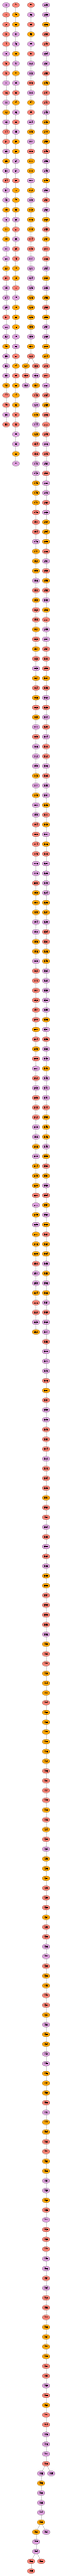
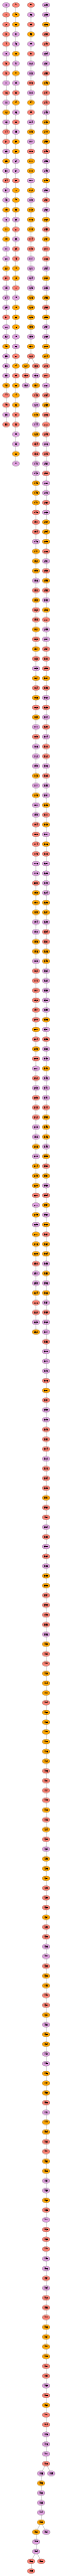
  graph {
    node [fillcolor=plum style=filled]
    1 [fillcolor=salmon]
    0
    2 [fillcolor=salmon]
    3 [fillcolor=salmon]
    4 [fillcolor=salmon]
    8
    5 [fillcolor=salmon]
    9 [fillcolor=salmon]
    7
    16 [fillcolor=salmon]
    10
    12 [fillcolor=orange]
    13
    14 [fillcolor=salmon]
    21 [fillcolor=salmon]
    23
    25 [fillcolor=orange]
    30
    34 [fillcolor=salmon]
    37
    43
    15 [fillcolor=orange]
    6
    11 [fillcolor=orange]
    18 [fillcolor=orange]
    17
    20
    22 [fillcolor=orange]
    27 [fillcolor=salmon]
    19
    24
    29
    31 [fillcolor=salmon]
    26
    32
    40 [fillcolor=orange]
    35
    36
    33
    42 [fillcolor=orange]
    44 [fillcolor=salmon]
    45 [fillcolor=salmon]
    39
    38 [fillcolor=salmon]
    41 [fillcolor=salmon]
    48 [fillcolor=orange]
    52 [fillcolor=orange]
    51
    46
    28 [fillcolor=orange]
    47
    57 [fillcolor=orange]
    59
    50 [fillcolor=salmon]
    54 [fillcolor=orange]
    56
    58 [fillcolor=salmon]
    55
    60 [fillcolor=orange]
    62 [fillcolor=orange]
    64
    67
    68 [fillcolor=salmon]
    71 [fillcolor=orange]
    49 [fillcolor=orange]
    53 [fillcolor=orange]
    63
    61 [fillcolor=salmon]
    65
    69 [fillcolor=salmon]
    73 [fillcolor=salmon]
    78 [fillcolor=orange]
    72 [fillcolor=orange]
    77 [fillcolor=salmon]
    75
    70 [fillcolor=orange]
    66 [fillcolor=orange]
    76 [fillcolor=orange]
    79
    86
    81 [fillcolor=salmon]
    84 [fillcolor=orange]
    85 [fillcolor=salmon]
    88 [fillcolor=orange]
    74 [fillcolor=orange]
    82 [fillcolor=orange]
    91 [fillcolor=salmon]
    92 [fillcolor=salmon]
    98
    83
    80 [fillcolor=orange]
    87
    90 [fillcolor=salmon]
    96
    99 [fillcolor=salmon]
    93 [fillcolor=orange]
    89
    97 [fillcolor=salmon]
    102
    103
    106 [fillcolor=salmon]
    100
    94 [fillcolor=orange]
    95 [fillcolor=salmon]
    104
    105 [fillcolor=orange]
    107
    108 [fillcolor=salmon]
    111 [fillcolor=orange]
    110 [fillcolor=orange]
    101
    112 [fillcolor=orange]
    109
    113 [fillcolor=orange]
    116 [fillcolor=orange]
    118 [fillcolor=orange]
    114 [fillcolor=salmon]
    115 [fillcolor=salmon]
    117
    121
    124
    125
    126 [fillcolor=orange]
    128 [fillcolor=orange]
    129 [fillcolor=orange]
    135 [fillcolor=orange]
    139
    131 [fillcolor=orange]
    122 [fillcolor=salmon]
    127 [fillcolor=orange]
    133 [fillcolor=salmon]
    130 [fillcolor=salmon]
    132
    136
    137 [fillcolor=orange]
    143 [fillcolor=salmon]
    120
    119 [fillcolor=orange]
    144
    123 [fillcolor=orange]
    134 [fillcolor=salmon]
    138 [fillcolor=salmon]
    140
    142
    149 [fillcolor=orange]
    145 [fillcolor=orange]
    141 [fillcolor=orange]
    148 [fillcolor=salmon]
    151 [fillcolor=salmon]
    154 [fillcolor=salmon]
    146
    147 [fillcolor=orange]
    152 [fillcolor=orange]
    155 [fillcolor=orange]
    156
    150 [fillcolor=salmon]
    153 [fillcolor=orange]
    162 [fillcolor=salmon]
    158 [fillcolor=salmon]
    161 [fillcolor=orange]
    160 [fillcolor=salmon]
    157 [fillcolor=orange]
    163 [fillcolor=salmon]
    165
    167 [fillcolor=orange]
    164 [fillcolor=salmon]
    166 [fillcolor=orange]
    168 [fillcolor=salmon]
    169 [fillcolor=orange]
    171
    185 [fillcolor=salmon]
    186
    172
    159
    173 [fillcolor=orange]
    177
    179 [fillcolor=orange]
    181
    199
    184 [fillcolor=salmon]
    180 [fillcolor=salmon]
    174 [fillcolor=salmon]
    175 [fillcolor=salmon]
    176
    178
    n186 [fillcolor=salmon label=683]
    193 [fillcolor=orange]
    191 [fillcolor=orange]
    189 [fillcolor=orange]
    194
    190
    195 [fillcolor=orange]
    196 [fillcolor=orange]
    188
    182 [fillcolor=salmon]
    170 [fillcolor=salmon]
    187 [fillcolor=salmon]
    192 [fillcolor=salmon]
    197 [fillcolor=salmon]
    200 [fillcolor=salmon]
    201 [fillcolor=orange]
    204 [fillcolor=salmon]
    205 [fillcolor=orange]
    208 [fillcolor=salmon]
    207
    202 [fillcolor=salmon]
    203
    209 [fillcolor=salmon]
    213 [fillcolor=salmon]
    212 [fillcolor=salmon]
    218
    198
    206 [fillcolor=orange]
    210
    214 [fillcolor=orange]
    219 [fillcolor=orange]
    220 [fillcolor=orange]
    221 [fillcolor=salmon]
    211
    215 [fillcolor=orange]
    225
    217 [fillcolor=orange]
    216 [fillcolor=orange]
    228 [fillcolor=orange]
    230 [fillcolor=salmon]
    231
    233
    224 [fillcolor=orange]
    226 [fillcolor=salmon]
    222 [fillcolor=salmon]
    223
    232 [fillcolor=orange]
    229
    235
    236 [fillcolor=orange]
    238 [fillcolor=salmon]
    240 [fillcolor=salmon]
    234
    237
    239 [fillcolor=salmon]
    246 [fillcolor=orange]
    247 [fillcolor=salmon]
    241 [fillcolor=salmon]
    243
    242 [fillcolor=orange]
    244 [fillcolor=orange]
    253 [fillcolor=orange]
    245 [fillcolor=salmon]
    255
    249
    248 [fillcolor=orange]
    250
    251 [fillcolor=salmon]
    252
    262 [fillcolor=orange]
    263 [fillcolor=salmon]
    267 [fillcolor=orange]
    271 [fillcolor=salmon]
    266 [fillcolor=salmon]
    254
    260 [fillcolor=orange]
    269
    256 [fillcolor=orange]
    258 [fillcolor=salmon]
    259 [fillcolor=orange]
    257
    268
    270 [fillcolor=orange]
    274 [fillcolor=orange]
    278 [fillcolor=salmon]
    277 [fillcolor=salmon]
    261
    264 [fillcolor=salmon]
    265 [fillcolor=orange]
    286 [fillcolor=salmon]
    272 [fillcolor=salmon]
    275 [fillcolor=salmon]
    276
    279 [fillcolor=salmon]
    292
    290 [fillcolor=salmon]
    280
    273
    282 [fillcolor=salmon]
    283
    284 [fillcolor=orange]
    294 [fillcolor=orange]
    289 [fillcolor=orange]
    288 [fillcolor=salmon]
    291
    293 [fillcolor=salmon]
    295 [fillcolor=orange]
    298 [fillcolor=salmon]
    303
    296 [fillcolor=orange]
    281 [fillcolor=salmon]
    285
    287
    297 [fillcolor=salmon]
    300 [fillcolor=salmon]
    299 [fillcolor=salmon]
    301 [fillcolor=orange]
    305 [fillcolor=salmon]
    302
    323 [fillcolor=salmon]
    304
    320 [fillcolor=salmon]
    314
    310 [fillcolor=salmon]
    312 [fillcolor=salmon]
    306
    308 [fillcolor=salmon]
    309
    307
    315 [fillcolor=orange]
    311 [fillcolor=salmon]
    313 [fillcolor=orange]
    317
    316 [fillcolor=orange]
    318 [fillcolor=salmon]
    321
    328
    319
    324
    325 [fillcolor=orange]
    327 [fillcolor=orange]
    329
    334 [fillcolor=salmon]
    331 [fillcolor=salmon]
    326 [fillcolor=orange]
    348 [fillcolor=orange]
    332
    322
    333
    330
    339
    336 [fillcolor=orange]
    337
    335 [fillcolor=salmon]
    338
    342
    340 [fillcolor=orange]
    343
    341
    347
    344 [fillcolor=salmon]
    358 [fillcolor=orange]
    345 [fillcolor=orange]
    346 [fillcolor=orange]
    349
    355 [fillcolor=orange]
    350 [fillcolor=salmon]
    351 [fillcolor=orange]
    353
    354 [fillcolor=salmon]
    357 [fillcolor=orange]
    352
    360 [fillcolor=orange]
    361 [fillcolor=salmon]
    362 [fillcolor=orange]
    364 [fillcolor=orange]
    365
    363 [fillcolor=orange]
    356
    366 [fillcolor=orange]
    367
    369 [fillcolor=salmon]
    368
    377
    383 [fillcolor=salmon]
    370
    371
    373
    376 [fillcolor=salmon]
    387 [fillcolor=orange]
    381 [fillcolor=salmon]
    359
    375
    379 [fillcolor=salmon]
    380 [fillcolor=salmon]
    374 [fillcolor=salmon]
    372
    378 [fillcolor=salmon]
    384 [fillcolor=salmon]
    389 [fillcolor=salmon]
    391 [fillcolor=orange]
    392 [fillcolor=salmon]
    401 [fillcolor=salmon]
    394
    388 [fillcolor=salmon]
    390
    382 [fillcolor=salmon]
    386
    385 [fillcolor=orange]
    395 [fillcolor=orange]
    397 [fillcolor=salmon]
    398 [fillcolor=salmon]
-   399 [fillcolor=salmon]
+   399 [fillcolor=salmon label=799]
    393 [fillcolor=salmon]
    396
    403 [fillcolor=orange]
    400 [fillcolor=salmon]
    409 [fillcolor=salmon]
    413 [fillcolor=orange]
    414 [fillcolor=orange]
    411 [fillcolor=orange]
    404 [fillcolor=salmon]
    402 [fillcolor=orange]
    408 [fillcolor=orange]
    405 [fillcolor=orange]
    410 [fillcolor=orange]
    416 [fillcolor=orange]
    412 [fillcolor=orange]
    406 [fillcolor=salmon]
    407 [fillcolor=salmon]
    417 [fillcolor=salmon]
    415 [fillcolor=salmon]
    418 [fillcolor=orange]
    419 [fillcolor=salmon]
    424 [fillcolor=orange]
    420 [fillcolor=salmon]
    422
    425 [fillcolor=orange]
    426 [fillcolor=orange]
    427 [fillcolor=orange]
    428 [fillcolor=salmon]
    423 [fillcolor=salmon]
    433 [fillcolor=salmon]
    437 [fillcolor=orange]
    429 [fillcolor=salmon]
    435 [fillcolor=salmon]
    436
    450
    438 [fillcolor=salmon]
    439 [fillcolor=orange]
    443 [fillcolor=orange]
    440 [fillcolor=salmon]
    431 [fillcolor=salmon]
    421 [fillcolor=orange]
    430
    432 [fillcolor=orange]
    434 [fillcolor=orange]
    442
    445
    446 [fillcolor=orange]
    447 [fillcolor=orange]
    453 [fillcolor=orange]
    455 [fillcolor=salmon]
    441
    444 [fillcolor=orange]
    454 [fillcolor=orange]
    460 [fillcolor=salmon]
    451 [fillcolor=salmon]
    452 [fillcolor=orange]
    458 [fillcolor=orange]
    461
    463
    462 [fillcolor=orange]
    465 [fillcolor=salmon]
    471
    473 [fillcolor=salmon]
    468 [fillcolor=salmon]
    448 [fillcolor=salmon]
    449
    456
    457 [fillcolor=salmon]
    464
    472 [fillcolor=salmon]
    459 [fillcolor=salmon]
    470 [fillcolor=salmon]
    466 [fillcolor=orange]
    467 [fillcolor=orange]
    490 [fillcolor=orange]
    479 [fillcolor=orange]
    481 [fillcolor=salmon]
    480 [fillcolor=salmon]
    469
    488 [fillcolor=salmon]
    492 [fillcolor=orange]
    487 [fillcolor=salmon]
    474 [fillcolor=salmon]
    475
    476
    477
    478 [fillcolor=salmon]
    486
    489
    493 [fillcolor=orange]
    482
    483
    484
    485 [fillcolor=orange]
    491 [fillcolor=orange]
    497
    495
    494
    496 [fillcolor=salmon]
    498 [fillcolor=salmon]
    499 [fillcolor=salmon]
    1 -- 2
    0 -- 1
    2 -- 3
    3 -- 4
    4 -- 8
    8 -- 5
    5 -- 9
    9 -- 7
    7 -- 16
    16 -- 10
    10 -- 12
    12 -- 13
    13 -- 14
    14 -- 21
    21 -- 23
    23 -- 25
    25 -- 30
    30 -- 34
    34 -- 37
    37 -- 43
    43 -- 15
    15 -- 6
    6 -- 11
    11 -- 18
    18 -- 17
    17 -- 20
    20 -- 22
    22 -- 27
    27 -- 19
    19 -- 24
    24 -- 29
    29 -- 31
    31 -- 26
    26 -- 32
    32 -- 40
    40 -- 35
    35 -- 36
    36 -- 33
    33 -- 42
    42 -- 44
    44 -- 45
    45 -- 39
    39 -- 38
    41 -- 48
    48 -- 52
    52 -- 51
    51 -- 46
    46 -- 28
    28 -- 47
    47 -- 57
    57 -- 59
    59 -- 50
    50 -- 54
    54 -- 56
    56 -- 58
    58 -- 55
    55 -- 60
    60 -- 62
    62 -- 64
    64 -- 67
    67 -- 68
    68 -- 71
    71 -- 49
    49 -- 53
    53 -- 63
    63 -- 61
    61 -- 65
    65 -- 69
    69 -- 73
    73 -- 78
    78 -- 72
    72 -- 77
    77 -- 75
    75 -- 70
    70 -- 66
    66 -- 76
    76 -- 79
    79 -- 86
    86 -- 81
    81 -- 84
    84 -- 85
    85 -- 88
    88 -- 74
    74 -- 82
    82 -- 91
    91 -- 92
    92 -- 98
    98 -- 83
    83 -- 80
    80 -- 87
    90 -- 96
    96 -- 99
    99 -- 93
    93 -- 89
    89 -- 97
    97 -- 102
    102 -- 103
    103 -- 106
    106 -- 100
    100 -- 94
    94 -- 95
    95 -- 104
    104 -- 105
    105 -- 107
    107 -- 108
    108 -- 111
    111 -- 110
    110 -- 101
    101 -- 112
    112 -- 109
    109 -- 113
    113 -- 116
    116 -- 118
    118 -- 114
    114 -- 115
    115 -- 117
    117 -- 121
    121 -- 124
    124 -- 125
    125 -- 126
    126 -- 128
    128 -- 129
    129 -- 135
    135 -- 139
    139 -- 131
    131 -- 122
    122 -- 127
    122 -- 133
    127 -- 130
    133 -- 136
    130 -- 132
    136 -- 137
    137 -- 143
    143 -- 120
    120 -- 119
    119 -- 144
    144 -- 123
    123 -- 134
    134 -- 138
    138 -- 140
    140 -- 142
    142 -- 149
    149 -- 145
    145 -- 141
    141 -- 148
    148 -- 151
    151 -- 154
    154 -- 146
    146 -- 147
    147 -- 152
    152 -- 155
    155 -- 156
    156 -- 150
    150 -- 153
    153 -- 162
    162 -- 158
    158 -- 161
    161 -- 160
    160 -- 157
    157 -- 163
    163 -- 165
    165 -- 167
    167 -- 164
    164 -- 166
    166 -- 168
    168 -- 169
    169 -- 171
    171 -- 185
    185 -- 186
    186 -- 172
    172 -- 159
    159 -- 173
    173 -- 177
    177 -- 179
    179 -- 181
    181 -- 199
    199 -- 184
    184 -- 180
    180 -- 174
    174 -- 175
    175 -- 176
    176 -- 178
    178 -- n186
    n186 -- 193
    193 -- 191
    191 -- 189
    189 -- 194
    194 -- 190
    190 -- 195
    195 -- 196
    196 -- 188
    188 -- 182
    182 -- 170
    170 -- 187
    187 -- 192
    192 -- 197
    197 -- 200
    200 -- 201
    201 -- 204
    204 -- 205
    205 -- 208
    208 -- 207
    207 -- 202
    202 -- 203
    203 -- 209
    209 -- 213
    213 -- 212
    212 -- 218
    218 -- 198
    198 -- 206
    206 -- 210
    210 -- 214
    214 -- 219
    219 -- 220
    220 -- 221
    221 -- 211
    211 -- 215
    215 -- 225
    225 -- 217
    217 -- 216
    216 -- 228
    228 -- 230
    230 -- 231
    231 -- 233
    233 -- 224
    224 -- 226
    226 -- 222
    222 -- 223
    223 -- 232
    229 -- 235
    235 -- 236
    236 -- 238
    238 -- 240
    240 -- 234
    234 -- 237
    237 -- 239
    239 -- 246
    246 -- 247
    247 -- 241
    241 -- 243
    243 -- 242
    242 -- 244
    244 -- 253
    253 -- 245
    245 -- 255
    255 -- 249
    249 -- 248
    248 -- 250
    250 -- 251
    251 -- 252
    252 -- 262
    262 -- 263
    263 -- 267
    267 -- 271
    271 -- 266
    266 -- 254
    254 -- 260
    260 -- 269
    269 -- 256
    256 -- 258
    258 -- 259
    259 -- 257
    257 -- 268
    268 -- 270
    270 -- 274
    274 -- 278
    278 -- 277
    277 -- 261
    261 -- 264
    264 -- 265
    265 -- 286
    286 -- 272
    272 -- 275
    275 -- 276
    276 -- 279
    279 -- 292
    292 -- 290
    290 -- 280
    280 -- 273
    273 -- 282
    282 -- 283
    283 -- 284
    284 -- 294
    294 -- 289
    289 -- 288
    288 -- 291
    291 -- 293
    293 -- 295
    295 -- 298
    298 -- 303
    303 -- 296
    296 -- 281
    281 -- 285
    285 -- 287
    287 -- 297
    297 -- 300
    300 -- 299
    299 -- 301
    301 -- 305
    305 -- 302
    302 -- 323
    323 -- 304
    304 -- 320
    320 -- 314
    314 -- 310
    310 -- 312
    312 -- 306
    306 -- 308
    308 -- 309
    309 -- 307
    307 -- 315
    315 -- 311
    311 -- 313
    313 -- 317
    317 -- 316
    316 -- 318
    318 -- 321
    321 -- 328
    328 -- 319
    319 -- 324
    324 -- 325
    325 -- 327
    327 -- 329
    329 -- 334
    334 -- 331
    331 -- 326
    326 -- 348
    348 -- 332
    332 -- 322
    322 -- 333
    333 -- 330
    330 -- 339
    339 -- 336
    336 -- 337
    337 -- 335
    335 -- 338
    338 -- 342
    342 -- 340
    340 -- 343
    343 -- 341
    341 -- 347
    347 -- 344
    344 -- 358
    358 -- 345
    345 -- 346
    346 -- 349
    349 -- 355
    355 -- 350
    350 -- 351
    351 -- 353
    353 -- 354
    354 -- 357
    357 -- 352
    352 -- 360
    360 -- 361
    361 -- 362
    362 -- 364
    364 -- 365
    365 -- 363
    363 -- 356
    356 -- 366
    366 -- 367
    367 -- 369
    369 -- 368
    368 -- 377
    377 -- 383
    383 -- 370
    370 -- 371
    371 -- 373
    373 -- 376
    376 -- 387
    387 -- 381
    381 -- 359
    359 -- 375
    375 -- 379
    379 -- 380
    380 -- 374
    374 -- 372
    372 -- 378
    378 -- 384
    384 -- 389
    389 -- 391
    391 -- 392
    392 -- 401
    401 -- 394
    394 -- 388
    388 -- 390
    390 -- 382
    382 -- 386
    386 -- 385
    385 -- 395
    395 -- 397
    397 -- 398
    398 -- 399
    399 -- 393
    393 -- 396
    396 -- 403
    403 -- 400
    400 -- 409
    409 -- 413
    413 -- 414
    414 -- 411
    411 -- 404
    404 -- 402
    402 -- 408
    408 -- 405
    405 -- 410
    410 -- 416
    416 -- 412
    412 -- 406
    406 -- 407
    407 -- 417
    417 -- 415
    415 -- 418
    418 -- 419
    419 -- 424
    424 -- 420
    420 -- 422
    422 -- 425
    425 -- 426
    426 -- 427
    427 -- 428
    428 -- 423
    423 -- 433
    433 -- 437
    437 -- 429
    429 -- 435
    435 -- 436
    436 -- 450
    450 -- 438
    438 -- 439
    439 -- 443
    443 -- 440
    440 -- 431
    431 -- 421
    421 -- 430
    430 -- 432
    432 -- 434
    434 -- 442
    442 -- 445
    445 -- 446
    446 -- 447
    447 -- 453
    453 -- 455
    455 -- 441
    441 -- 444
    444 -- 454
    454 -- 460
    460 -- 451
    451 -- 452
    452 -- 458
    458 -- 461
    461 -- 463
    463 -- 462
    462 -- 465
    465 -- 471
    471 -- 473
    473 -- 468
    468 -- 448
    448 -- 449
    449 -- 456
    456 -- 457
    457 -- 464
    464 -- 472
    472 -- 459
    459 -- 470
    470 -- 466
    466 -- 467
    467 -- 490
    490 -- 479
    479 -- 481
    481 -- 480
    480 -- 469
    469 -- 488
    488 -- 492
    492 -- 487
    487 -- 474
    474 -- 475
    475 -- 476
    476 -- 477
    477 -- 478
    478 -- 486
    478 -- 489
    486 -- 493
    493 -- 482
    482 -- 483
    483 -- 484
    484 -- 485
    485 -- 491
    485 -- 497
    491 -- 495
    495 -- 494
    494 -- 496
    494 -- 498
    496 -- 499
  }
